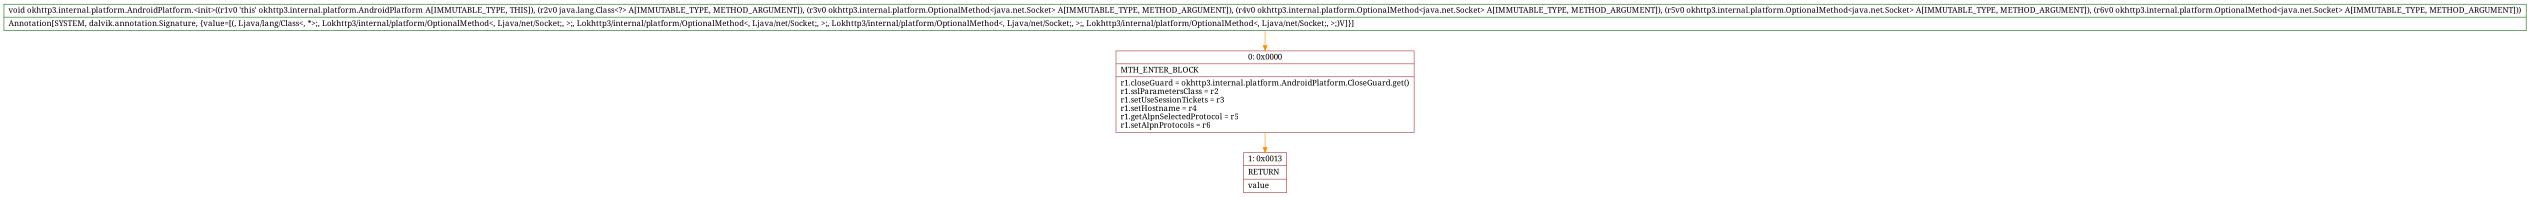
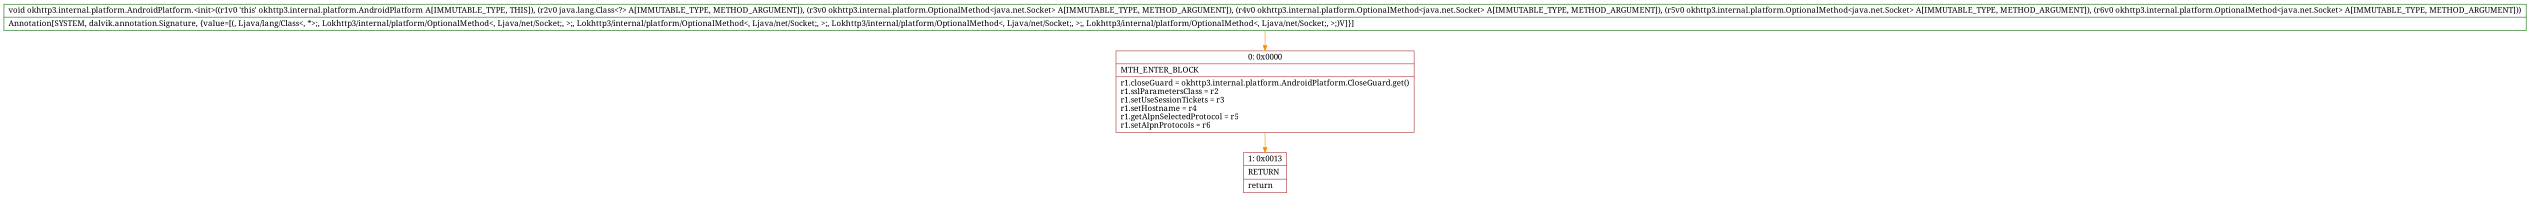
  digraph {
    fontname="Noto Serif"
    node [shape=record color=brown fontname="Noto Serif"]
    edge [color=darkorange fontname="Noto Serif"]
    n1 [label="{0\:\ 0x0000|MTH_ENTER_BLOCK\l|r1.closeGuard = okhttp3.internal.platform.AndroidPlatform.CloseGuard.get()\lr1.sslParametersClass = r2\lr1.setUseSessionTickets = r3\lr1.setHostname = r4\lr1.getAlpnSelectedProtocol = r5\lr1.setAlpnProtocols = r6\l}"]
-   n2 [label="{1\:\ 0x0013|RETURN\l|value\l}"]
+   n2 [label="{1\:\ 0x0013|RETURN\l|return\l}"]
    n3 [label="{void okhttp3.internal.platform.AndroidPlatform.\<init\>((r1v0 'this' okhttp3.internal.platform.AndroidPlatform A[IMMUTABLE_TYPE, THIS]), (r2v0 java.lang.Class\<?\> A[IMMUTABLE_TYPE, METHOD_ARGUMENT]), (r3v0 okhttp3.internal.platform.OptionalMethod\<java.net.Socket\> A[IMMUTABLE_TYPE, METHOD_ARGUMENT]), (r4v0 okhttp3.internal.platform.OptionalMethod\<java.net.Socket\> A[IMMUTABLE_TYPE, METHOD_ARGUMENT]), (r5v0 okhttp3.internal.platform.OptionalMethod\<java.net.Socket\> A[IMMUTABLE_TYPE, METHOD_ARGUMENT]), (r6v0 okhttp3.internal.platform.OptionalMethod\<java.net.Socket\> A[IMMUTABLE_TYPE, METHOD_ARGUMENT]))  | Annotation[SYSTEM, dalvik.annotation.Signature, \{value=[(, Ljava\/lang\/Class\<, *\>;, Lokhttp3\/internal\/platform\/OptionalMethod\<, Ljava\/net\/Socket;, \>;, Lokhttp3\/internal\/platform\/OptionalMethod\<, Ljava\/net\/Socket;, \>;, Lokhttp3\/internal\/platform\/OptionalMethod\<, Ljava\/net\/Socket;, \>;, Lokhttp3\/internal\/platform\/OptionalMethod\<, Ljava\/net\/Socket;, \>;)V]\}]\l}" color=darkgreen]
    n1 -> n2
    n3 -> n1
  }
